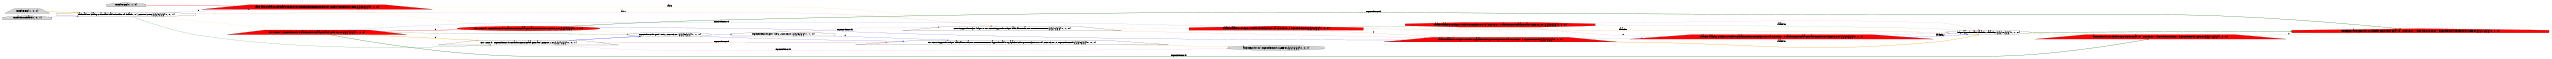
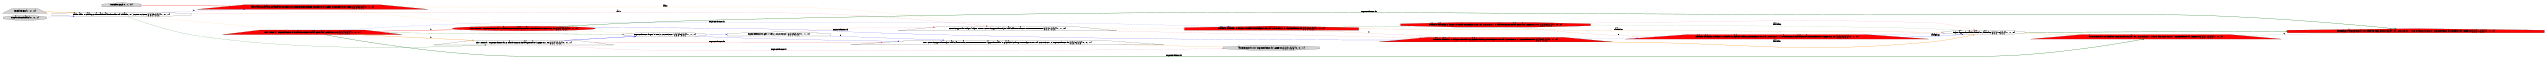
  digraph {
    rankdir=LR
    node [fillcolor=red shape=trapezium style=filled]
    edge [style=dashed color=blue arrowhead=dot]
    n1 [label="DataFile dataFile2 = helper.writeFile(TestHelpers.Row.of(\"2020-03-21\",0),RandomGenericData.generate(SCHEMA,2,0L))@@@9@@@['1', '0', '0']" shape=octagon]
    n2 [label="DataFile dataFile2 = helper.writeFile(org.apache.iceberg.TestHelpers.Row.of(\"2020-03-21\",0),RandomGenericData.generate(TestFixtures.SCHEMA,2,0L))@@@9@@@['0', '1', '0']"]
    n3 [fillcolor=white label="helper.appendToTable(dataFile1,dataFile2)@@@10@@@['1', '1', '0']" shape=ellipse]
    n4 [fillcolor=lightgray label="assertRecords(run(),expectedRecords,SCHEMA)@@@7@@@['0', '0', '1']" shape=octagon]
    n5 [fillcolor=lightgray label="testFilterExp['1', '0', '0']"]
    n6 [fillcolor=white label="Table table = catalog.createTable(TableIdentifier.of(\"default\",\"t\"),SCHEMA,SPEC)@@@3@@@['1', '0', '1']" shape=octagon]
    n7 [fillcolor=white label="expectedRecords.get(0).set(2,\"2020-03-20\")@@@5@@@['1', '1', '1']" shape=ellipse]
    n8 [fillcolor=white label="expectedRecords.get(1).set(2,\"2020-03-20\")@@@6@@@['1', '1', '0']" shape=house]
    n9 [fillcolor=white label="new GenericAppenderHelper(table,fileFormat,TEMPORARY_FOLDER).appendToTable(org.apache.iceberg.TestHelpers.Row.of(\"2020-03-20\",0),expectedRecords)@@@6@@@['0', '0', '1']"]
    n10 [label="DataFile dataFile1 = helper.writeFile(TestHelpers.Row.of(\"2020-03-20\",0),expectedRecords)@@@8@@@['1', '0', '0']" shape=house]
    n11 [label="DataFile dataFile1 = helper.writeFile(org.apache.iceberg.TestHelpers.Row.of(\"2020-03-20\",0),expectedRecords)@@@8@@@['0', '1', '0']"]
    n12 [fillcolor=white label="GenericAppenderHelper helper = new GenericAppenderHelper(table,fileFormat,TEMPORARY_FOLDER)@@@7@@@['1', '1', '0']"]
    n13 [label="List<Record> expectedRecords = RandomGenericData.generate(SCHEMA,2,0L)@@@4@@@['1', '0', '0']"]
    n14 [fillcolor=white label="List<Record> expectedRecords = RandomGenericData.generate(SCHEMA,1,0L)@@@4@@@['0', '0', '1']"]
    n15 [label="assertRecords(runWithFilter(Expressions.equal(\"dt\",\"2020-03-20\"),\"where dt='2020-03-20'\"),expectedRecords,SCHEMA)@@@11@@@['1', '0', '0']"]
    n16 [label="List<Record> expectedRecords = RandomGenericData.generate(TestFixtures.SCHEMA,2,0L)@@@4@@@['0', '1', '0']" shape=ellipse]
    n17 [label="TestHelpers.assertRecords(runWithFilter(Expressions.equal(\"dt\",\"2020-03-20\"),\"where dt='2020-03-20'\"),expectedRecords,TestFixtures.SCHEMA)@@@11@@@['0', '1', '0']" shape=house]
-   n18 [fillcolor=lightgray label="testPartitionedTable['0', '0', '1']" shape=house]
+   n18 [fillcolor=lightgray label="testPartitionedTable['0', '0', '1']" shape=octagon]
    n19 [label="Table table = catalog.createTable(TestFixtures.TABLE_IDENTIFIER,TestFixtures.SCHEMA,TestFixtures.SPEC)@@@3@@@['0', '1', '0']"]
    n20 [fillcolor=lightgray label="testFilterExp['0', '1', '0']" shape=house]
    n1 -> n2 [label=0 color=red arrowhead=onormal]
    n1 -> n3 [color=red arrowhead=vee]
    n1 -> n3 [label=dataFile2 color=darkgreen arrowhead=vee]
    n2 -> n3 [arrowhead=onormal]
    n2 -> n3 [label=dataFile2 style=solid arrowhead=vee]
    n3 -> n15 [style=solid color=darkorange arrowhead=onormal]
    n3 -> n17 [style=bold color=darkgreen]
    n5 -> n6 [style=bold color=darkorange]
    n6 -> n12 [label=table color=red]
    n6 -> n13 [color=darkorange arrowhead=vee]
    n6 -> n14 [style=solid color=darkgreen]
    n6 -> n19 [label=0]
    n7 -> n8 [style=solid arrowhead=vee]
    n7 -> n9 [style=solid]
    n8 -> n9 [label=0 style=solid arrowhead=vee]
    n8 -> n12 [color=red]
    n9 -> n4 [style=solid color=darkorange arrowhead=onormal]
    n10 -> n1 [style=solid color=darkgreen arrowhead=onormal]
    n10 -> n3 [label=dataFile1 style=solid color=darkorange]
    n10 -> n11 [label=0 color=red]
    n11 -> n2
    n11 -> n3 [label=dataFile1 style=bold color=darkorange]
    n12 -> n10 [color=darkorange arrowhead=onormal]
    n12 -> n11 [color=red arrowhead=vee]
    n13 -> n7 [style=solid color=darkgreen]
    n13 -> n10 [label=expectedRecords arrowhead=onormal]
    n13 -> n14 [label=0 style=bold color=darkorange]
    n13 -> n15 [label=expectedRecords style=bold color=darkgreen]
    n13 -> n16 [label=0 style=bold color=red arrowhead=onormal]
    n14 -> n4 [label=expectedRecords color=red arrowhead=onormal]
    n14 -> n7 [style=bold arrowhead=vee]
    n14 -> n9 [label=expectedRecords style=solid color=red arrowhead=vee]
    n15 -> n17 [label=0 color=darkgreen arrowhead=onormal]
    n16 -> n7 [color=darkorange arrowhead=onormal]
    n16 -> n11 [label=expectedRecords style=solid arrowhead=onormal]
    n16 -> n17 [label=expectedRecords style=bold color=darkgreen]
    n18 -> n6
    n19 -> n12 [label=table color=darkorange arrowhead=onormal]
    n19 -> n16 [color=darkorange arrowhead=vee]
    n20 -> n19 [style=bold color=red arrowhead=onormal]
  }
